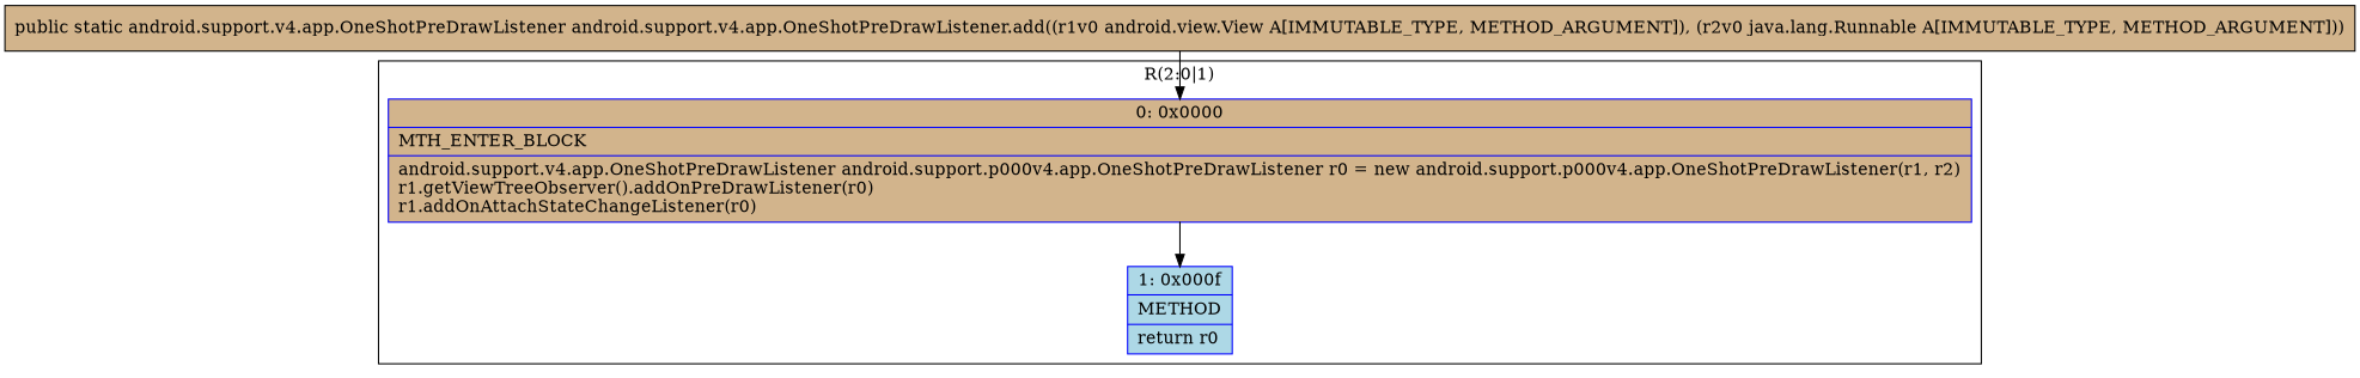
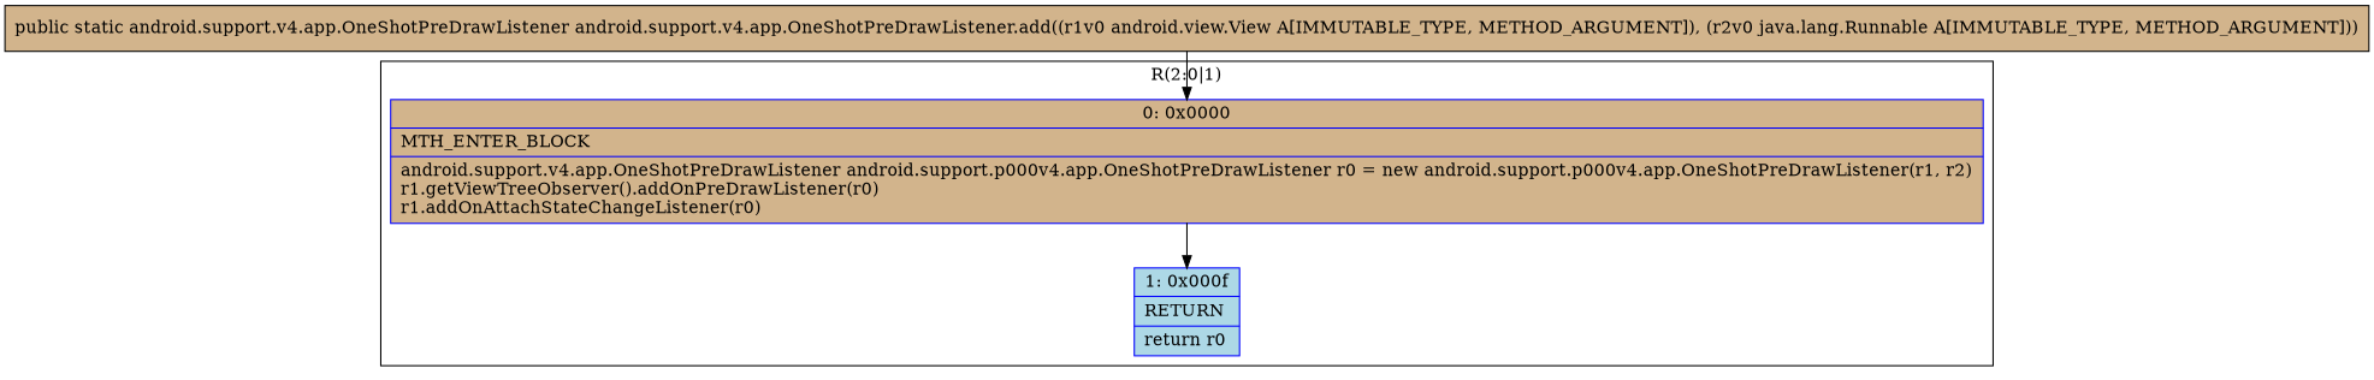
  digraph {
    node [color=blue shape=record style=filled fillcolor=tan]
    n1 [label="{0\:\ 0x0000|MTH_ENTER_BLOCK\l|android.support.v4.app.OneShotPreDrawListener android.support.p000v4.app.OneShotPreDrawListener r0 = new android.support.p000v4.app.OneShotPreDrawListener(r1, r2)\lr1.getViewTreeObserver().addOnPreDrawListener(r0)\lr1.addOnAttachStateChangeListener(r0)\l}"]
-   n2 [label="{1\:\ 0x000f|METHOD\l|return r0\l}" fillcolor=lightblue]
+   n2 [label="{1\:\ 0x000f|RETURN\l|return r0\l}" fillcolor=lightblue]
    n3 [label="{public static android.support.v4.app.OneShotPreDrawListener android.support.v4.app.OneShotPreDrawListener.add((r1v0 android.view.View A[IMMUTABLE_TYPE, METHOD_ARGUMENT]), (r2v0 java.lang.Runnable A[IMMUTABLE_TYPE, METHOD_ARGUMENT])) }" color=""]
    subgraph cluster_1 {
      label="R(2:0|1)"
      n1
      n2
    }
    n1 -> n2
    n3 -> n1
  }
